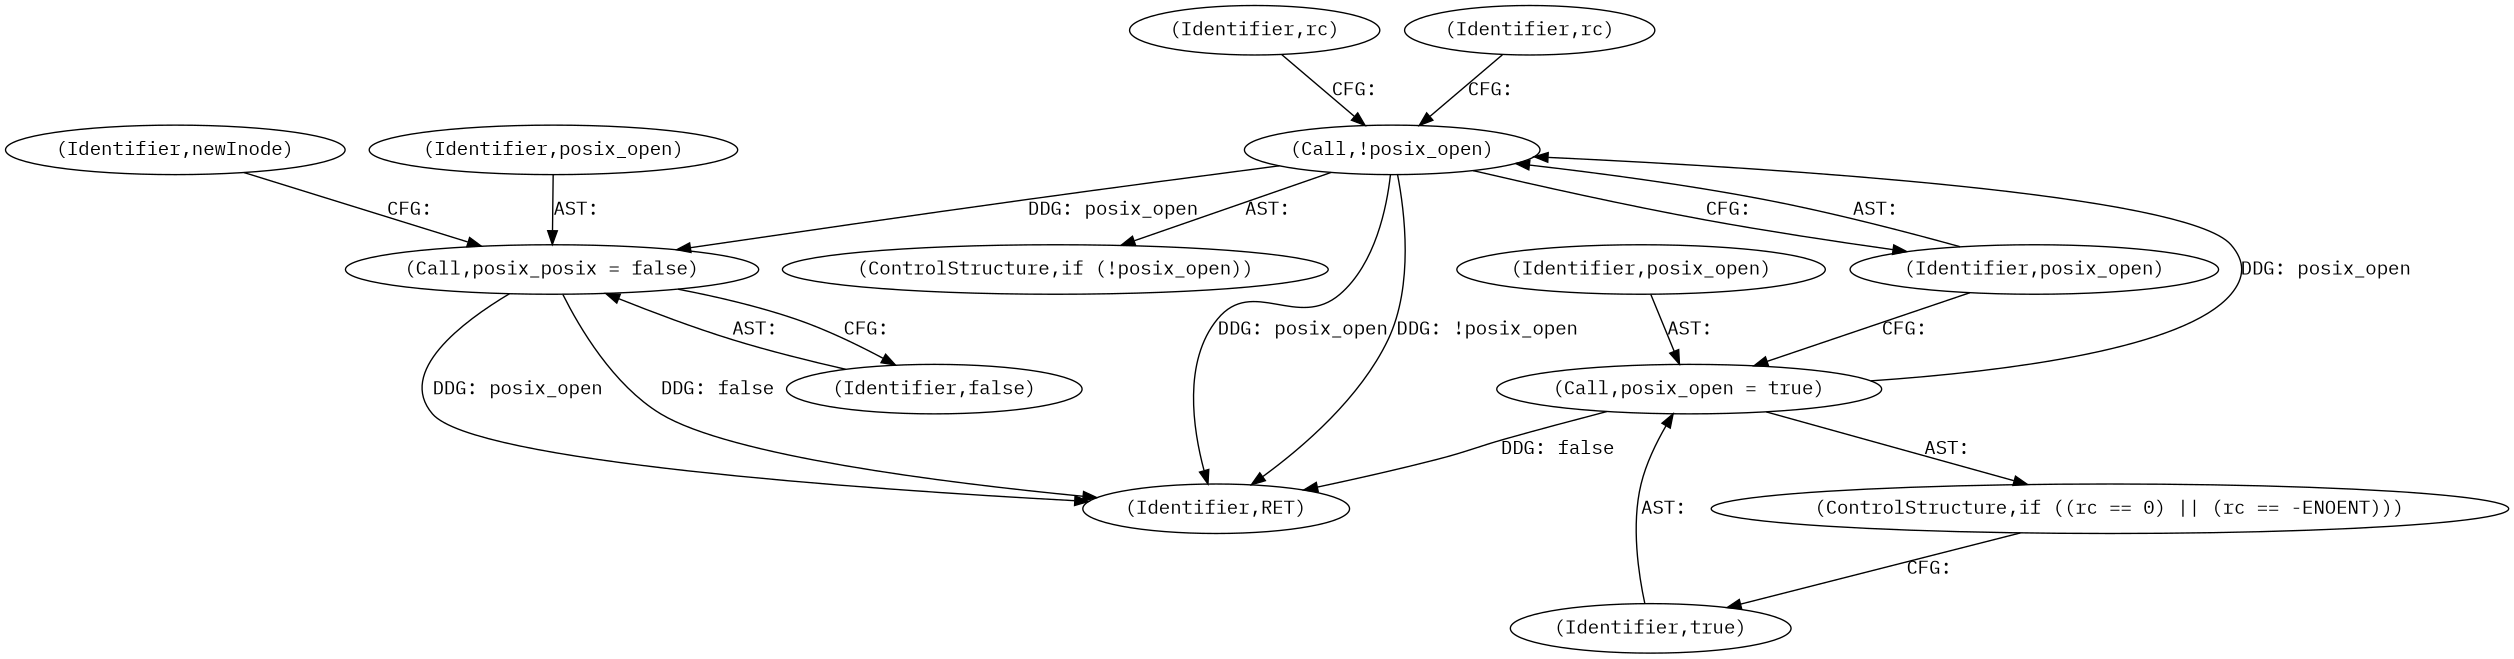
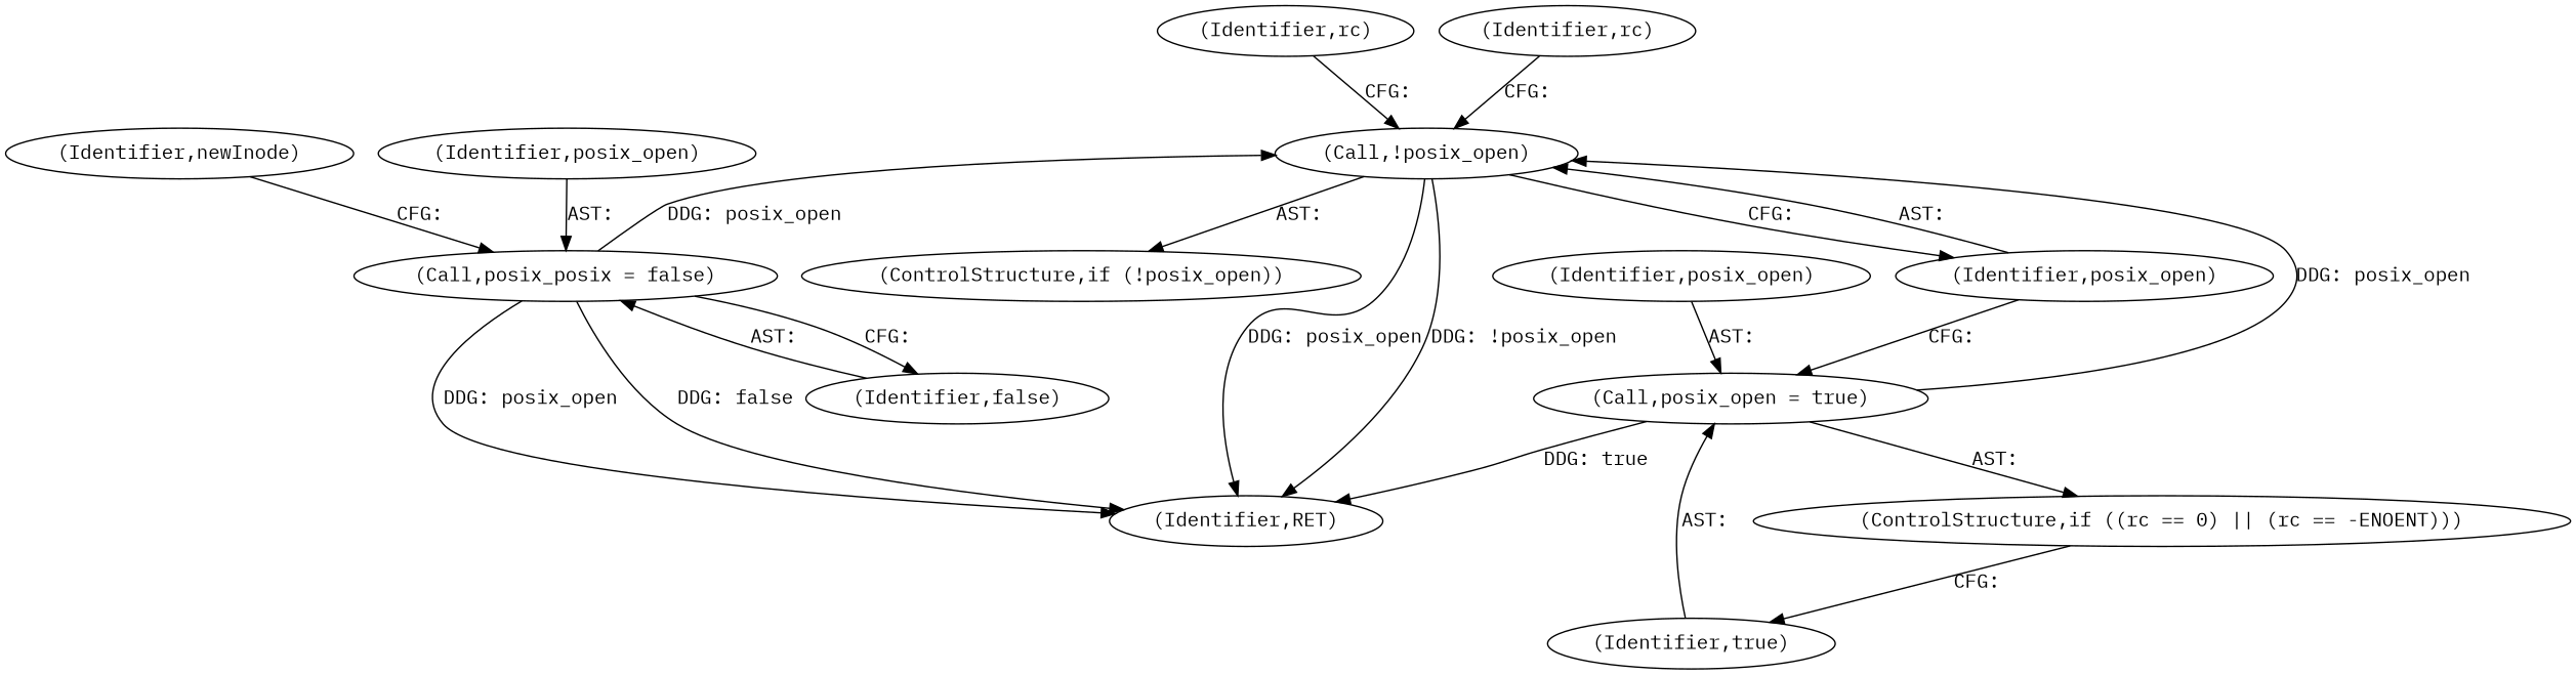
  digraph {
    fontname="IBM Plex Mono"
    node [fontname="IBM Plex Mono"]
    edge [fontname="IBM Plex Mono"]
    n1 [label="(Call,!posix_open)"]
    n2 [label="(ControlStructure,if (!posix_open))"]
    n3 [label="(Identifier,RET)"]
    n4 [label="(Identifier,posix_open)"]
    n5 [label="(Call,posix_open = true)"]
    n6 [label="(ControlStructure,if ((rc == 0) || (rc == -ENOENT)))"]
    n7 [label="(Identifier,true)"]
    n8 [label="(Call,posix_posix = false)"]
    n9 [label="(Identifier,false)"]
    n10 [label="(Identifier,posix_open)"]
    n11 [label="(Identifier,rc)"]
    n12 [label="(Identifier,rc)"]
    n13 [label="(Identifier,posix_open)"]
    n14 [label="(Identifier,newInode)"]
    n1 -> n2 [label="AST: "]
    n1 -> n3 [label="DDG: posix_open"]
    n1 -> n3 [label="DDG: !posix_open"]
    n1 -> n4 [label="CFG: "]
    n4 -> n1 [label="AST: "]
    n4 -> n5 [label="CFG: "]
    n5 -> n1 [label="DDG: posix_open"]
-   n5 -> n3 [label="DDG: false"]
+   n5 -> n3 [label="DDG: true"]
    n5 -> n6 [label="AST: "]
    n6 -> n7 [label="CFG: "]
    n7 -> n5 [label="AST: "]
-   n1 -> n8 [label="DDG: posix_open"]
+   n8 -> n1 [label="DDG: posix_open"]
    n8 -> n3 [label="DDG: false"]
    n8 -> n3 [label="DDG: posix_open"]
    n8 -> n9 [label="CFG: "]
    n9 -> n8 [label="AST: "]
    n10 -> n8 [label="AST: "]
    n11 -> n1 [label="CFG: "]
    n12 -> n1 [label="CFG: "]
    n13 -> n5 [label="AST: "]
    n14 -> n8 [label="CFG: "]
  }
